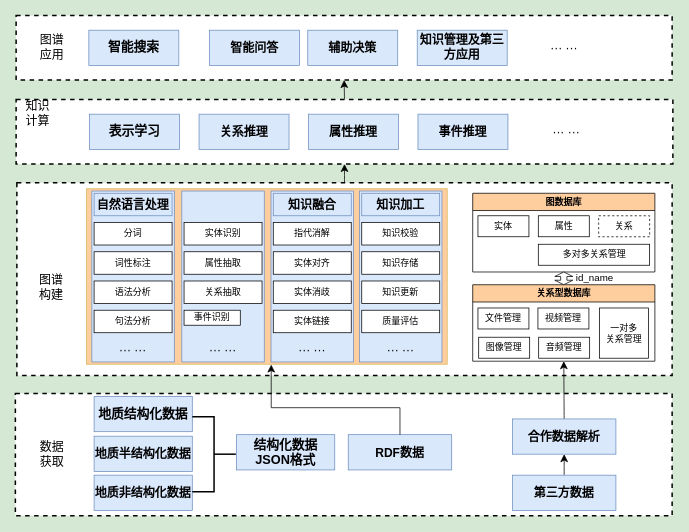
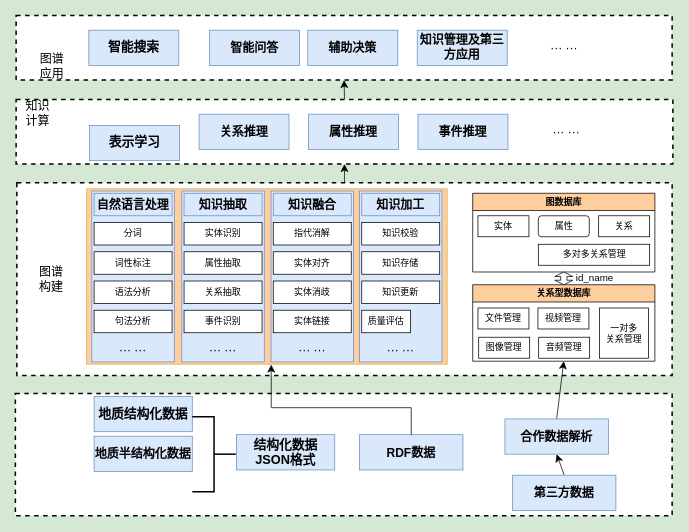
  <mxCell id="0" />
  <mxCell id="1" parent="0" />
  <mxCell id="2" style="edgeStyle=none;curved=1;rounded=0;orthogonalLoop=1;jettySize=auto;html=1;exitX=0.5;exitY=0;exitDx=0;exitDy=0;entryX=0.5;entryY=1;entryDx=0;entryDy=0;fontSize=12;startSize=8;endSize=8;" edge="1" parent="1" source="3" target="11"><mxGeometry relative="1" as="geometry" /></mxCell>
  <mxCell id="3" value="" style="rounded=0;whiteSpace=wrap;html=1;dashed=1;strokeWidth=2;" parent="1" vertex="1"><mxGeometry x="22" y="243" width="874" height="257" as="geometry" /></mxCell>
  <mxCell id="4" value="" style="rounded=0;whiteSpace=wrap;html=1;fillColor=#FFCE9F;strokeColor=#d6b656;" vertex="1" parent="1"><mxGeometry x="115" y="251" width="481" height="234" as="geometry" /></mxCell>
  <mxCell id="5" value="" style="rounded=0;whiteSpace=wrap;html=1;fillColor=#dae8fc;strokeColor=#6c8ebf;" vertex="1" parent="1"><mxGeometry x="479" y="254" width="110" height="228" as="geometry" /></mxCell>
  <mxCell id="6" value="" style="rounded=0;whiteSpace=wrap;html=1;fillColor=#dae8fc;strokeColor=#6c8ebf;" vertex="1" parent="1"><mxGeometry x="361" y="254" width="110" height="228" as="geometry" /></mxCell>
  <mxCell id="7" value="" style="rounded=0;whiteSpace=wrap;html=1;fillColor=#dae8fc;strokeColor=#6c8ebf;" vertex="1" parent="1"><mxGeometry x="242" y="254" width="110" height="228" as="geometry" /></mxCell>
  <mxCell id="8" value="" style="rounded=0;whiteSpace=wrap;html=1;fillColor=#dae8fc;strokeColor=#6c8ebf;" vertex="1" parent="1"><mxGeometry x="122" y="254" width="110" height="228" as="geometry" /></mxCell>
  <mxCell id="9" value="" style="rounded=0;whiteSpace=wrap;html=1;dashed=1;strokeWidth=2;" parent="1" vertex="1"><mxGeometry x="21" y="20" width="875" height="86" as="geometry" /></mxCell>
  <mxCell id="10" style="edgeStyle=none;curved=1;rounded=0;orthogonalLoop=1;jettySize=auto;html=1;exitX=0.5;exitY=0;exitDx=0;exitDy=0;entryX=0.5;entryY=1;entryDx=0;entryDy=0;fontSize=12;startSize=8;endSize=8;" edge="1" parent="1" source="11" target="9"><mxGeometry relative="1" as="geometry" /></mxCell>
  <mxCell id="11" value="" style="rounded=0;whiteSpace=wrap;html=1;dashed=1;strokeWidth=2;" parent="1" vertex="1"><mxGeometry x="21" y="132" width="876" height="86" as="geometry" /></mxCell>
  <mxCell id="12" value="" style="rounded=0;whiteSpace=wrap;html=1;dashed=1;strokeWidth=2;" parent="1" vertex="1"><mxGeometry x="20" y="524" width="876" height="163" as="geometry" /></mxCell>
- <mxCell id="13" value="图谱应用" style="text;html=1;align=center;verticalAlign=middle;whiteSpace=wrap;rounded=0;fontSize=16;" vertex="1" parent="1"><mxGeometry x="46" y="48" width="46" height="30" as="geometry" /></mxCell>
- <mxCell id="14" value="图谱构建" style="text;html=1;align=center;verticalAlign=middle;whiteSpace=wrap;rounded=0;fontSize=16;" vertex="1" parent="1"><mxGeometry x="45" y="367" width="46" height="30" as="geometry" /></mxCell>
+ <mxCell id="13" value="图谱应用" style="text;html=1;align=center;verticalAlign=middle;whiteSpace=wrap;rounded=0;fontSize=16;" vertex="1" parent="1"><mxGeometry x="46" y="73" width="46" height="30" as="geometry" /></mxCell>
+ <mxCell id="14" value="图谱构建" style="text;html=1;align=center;verticalAlign=middle;whiteSpace=wrap;rounded=0;fontSize=16;" vertex="1" parent="1"><mxGeometry x="45" y="357" width="46" height="30" as="geometry" /></mxCell>
  <mxCell id="15" value="知识计算" style="text;html=1;align=center;verticalAlign=middle;whiteSpace=wrap;rounded=0;fontSize=16;" vertex="1" parent="1"><mxGeometry x="27" y="135" width="46" height="30" as="geometry" /></mxCell>
- <mxCell id="16" value="数据获取" style="text;html=1;align=center;verticalAlign=middle;whiteSpace=wrap;rounded=0;fontSize=16;" vertex="1" parent="1"><mxGeometry x="46" y="590" width="46" height="30" as="geometry" /></mxCell>
  <mxCell id="17" value="&lt;font style=&quot;font-size: 17px;&quot;&gt;&lt;b&gt;智能搜索&lt;/b&gt;&lt;/font&gt;" style="rounded=0;whiteSpace=wrap;html=1;fillColor=#dae8fc;strokeColor=#6c8ebf;" vertex="1" parent="1"><mxGeometry x="118" y="39.5" width="120" height="47" as="geometry" /></mxCell>
  <mxCell id="18" value="&lt;font style=&quot;font-size: 16px;&quot;&gt;&lt;b&gt;智能问答&lt;/b&gt;&lt;/font&gt;" style="rounded=0;whiteSpace=wrap;html=1;fillColor=#dae8fc;strokeColor=#6c8ebf;" vertex="1" parent="1"><mxGeometry x="279" y="39.5" width="120" height="47" as="geometry" /></mxCell>
  <mxCell id="19" value="&lt;b&gt;&lt;font style=&quot;font-size: 16px;&quot;&gt;辅助决策&lt;/font&gt;&lt;/b&gt;" style="rounded=0;whiteSpace=wrap;html=1;fillColor=#dae8fc;strokeColor=#6c8ebf;" vertex="1" parent="1"><mxGeometry x="410" y="39.5" width="120" height="47" as="geometry" /></mxCell>
  <mxCell id="20" value="&lt;b&gt;&lt;font style=&quot;font-size: 16px;&quot;&gt;知识管理及第三方应用&lt;/font&gt;&lt;/b&gt;" style="rounded=0;whiteSpace=wrap;html=1;fillColor=#dae8fc;strokeColor=#6c8ebf;" vertex="1" parent="1"><mxGeometry x="556" y="39.5" width="120" height="47" as="geometry" /></mxCell>
  <mxCell id="21" value="··· ···" style="text;html=1;align=center;verticalAlign=middle;whiteSpace=wrap;rounded=0;fontSize=16;" vertex="1" parent="1"><mxGeometry x="725" y="160" width="60" height="30" as="geometry" /></mxCell>
- <mxCell id="22" value="&lt;font style=&quot;font-size: 17px;&quot;&gt;&lt;b&gt;表示学习&lt;/b&gt;&lt;/font&gt;" style="rounded=0;whiteSpace=wrap;html=1;fillColor=#dae8fc;strokeColor=#6c8ebf;" vertex="1" parent="1"><mxGeometry x="119" y="151.5" width="120" height="47" as="geometry" /></mxCell>
+ <mxCell id="22" value="&lt;font style=&quot;font-size: 17px;&quot;&gt;&lt;b&gt;表示学习&lt;/b&gt;&lt;/font&gt;" style="rounded=0;whiteSpace=wrap;html=1;fillColor=#dae8fc;strokeColor=#6c8ebf;" vertex="1" parent="1"><mxGeometry x="119" y="166.5" width="120" height="47" as="geometry" /></mxCell>
  <mxCell id="23" value="&lt;font style=&quot;font-size: 16px;&quot;&gt;&lt;b&gt;关系推理&lt;/b&gt;&lt;/font&gt;" style="rounded=0;whiteSpace=wrap;html=1;fillColor=#dae8fc;strokeColor=#6c8ebf;" vertex="1" parent="1"><mxGeometry x="265" y="151.5" width="120" height="47" as="geometry" /></mxCell>
  <mxCell id="24" value="&lt;b&gt;&lt;font style=&quot;font-size: 16px;&quot;&gt;属性推理&lt;/font&gt;&lt;/b&gt;" style="rounded=0;whiteSpace=wrap;html=1;fillColor=#dae8fc;strokeColor=#6c8ebf;" vertex="1" parent="1"><mxGeometry x="411" y="151.5" width="120" height="47" as="geometry" /></mxCell>
  <mxCell id="25" value="&lt;b&gt;&lt;font style=&quot;font-size: 16px;&quot;&gt;事件推理&lt;/font&gt;&lt;/b&gt;" style="rounded=0;whiteSpace=wrap;html=1;fillColor=#dae8fc;strokeColor=#6c8ebf;" vertex="1" parent="1"><mxGeometry x="557" y="151.5" width="120" height="47" as="geometry" /></mxCell>
  <mxCell id="26" value="语法分析" style="rounded=0;whiteSpace=wrap;html=1;" vertex="1" parent="1"><mxGeometry x="125" y="374" width="104" height="30" as="geometry" /></mxCell>
  <mxCell id="27" value="句法分析" style="rounded=0;whiteSpace=wrap;html=1;" vertex="1" parent="1"><mxGeometry x="125" y="413" width="104" height="30" as="geometry" /></mxCell>
  <mxCell id="28" value="词性标注" style="rounded=0;whiteSpace=wrap;html=1;" vertex="1" parent="1"><mxGeometry x="125" y="335" width="104" height="30" as="geometry" /></mxCell>
  <mxCell id="29" value="分词" style="rounded=0;whiteSpace=wrap;html=1;" vertex="1" parent="1"><mxGeometry x="125" y="296" width="104" height="30" as="geometry" /></mxCell>
  <mxCell id="30" value="··· ···" style="text;html=1;align=center;verticalAlign=middle;whiteSpace=wrap;rounded=0;fontSize=16;" vertex="1" parent="1"><mxGeometry x="147" y="451" width="60" height="30" as="geometry" /></mxCell>
  <mxCell id="31" value="&lt;font style=&quot;font-size: 16px;&quot;&gt;&lt;b&gt;自然语言处理&lt;/b&gt;&lt;/font&gt;" style="rounded=0;whiteSpace=wrap;html=1;fillColor=#dae8fc;strokeColor=#6c8ebf;" vertex="1" parent="1"><mxGeometry x="125" y="257" width="104" height="30" as="geometry" /></mxCell>
  <mxCell id="32" value="关系抽取" style="rounded=0;whiteSpace=wrap;html=1;" vertex="1" parent="1"><mxGeometry x="245" y="374" width="104" height="30" as="geometry" /></mxCell>
- <mxCell id="33" value="事件识别" style="rounded=0;whiteSpace=wrap;html=1;" vertex="1" parent="1"><mxGeometry x="245" y="413" width="75" height="20" as="geometry" /></mxCell>
+ <mxCell id="33" value="事件识别" style="rounded=0;whiteSpace=wrap;html=1;" vertex="1" parent="1"><mxGeometry x="245" y="413" width="104" height="30" as="geometry" /></mxCell>
  <mxCell id="34" value="属性抽取" style="rounded=0;whiteSpace=wrap;html=1;" vertex="1" parent="1"><mxGeometry x="245" y="335" width="104" height="30" as="geometry" /></mxCell>
  <mxCell id="35" value="实体识别" style="rounded=0;whiteSpace=wrap;html=1;" vertex="1" parent="1"><mxGeometry x="245" y="296" width="104" height="30" as="geometry" /></mxCell>
  <mxCell id="36" value="··· ···" style="text;html=1;align=center;verticalAlign=middle;whiteSpace=wrap;rounded=0;fontSize=16;" vertex="1" parent="1"><mxGeometry x="267" y="451" width="60" height="30" as="geometry" /></mxCell>
+ <mxCell id="37" value="&lt;font style=&quot;font-size: 16px;&quot;&gt;&lt;b&gt;知识抽取&lt;/b&gt;&lt;/font&gt;" style="rounded=0;whiteSpace=wrap;html=1;fillColor=#dae8fc;strokeColor=#6c8ebf;" vertex="1" parent="1"><mxGeometry x="245" y="257" width="104" height="30" as="geometry" /></mxCell>
  <mxCell id="38" value="实体消歧" style="rounded=0;whiteSpace=wrap;html=1;" vertex="1" parent="1"><mxGeometry x="364" y="374" width="104" height="30" as="geometry" /></mxCell>
  <mxCell id="39" value="实体链接" style="rounded=0;whiteSpace=wrap;html=1;" vertex="1" parent="1"><mxGeometry x="364" y="413" width="104" height="30" as="geometry" /></mxCell>
  <mxCell id="40" value="实体对齐" style="rounded=0;whiteSpace=wrap;html=1;" vertex="1" parent="1"><mxGeometry x="364" y="335" width="104" height="30" as="geometry" /></mxCell>
  <mxCell id="41" value="指代消解" style="rounded=0;whiteSpace=wrap;html=1;" vertex="1" parent="1"><mxGeometry x="364" y="296" width="104" height="30" as="geometry" /></mxCell>
  <mxCell id="42" value="··· ···" style="text;html=1;align=center;verticalAlign=middle;whiteSpace=wrap;rounded=0;fontSize=16;" vertex="1" parent="1"><mxGeometry x="386" y="451" width="60" height="30" as="geometry" /></mxCell>
  <mxCell id="43" value="&lt;font style=&quot;font-size: 16px;&quot;&gt;&lt;b&gt;知识融合&lt;/b&gt;&lt;/font&gt;" style="rounded=0;whiteSpace=wrap;html=1;fillColor=#dae8fc;strokeColor=#6c8ebf;" vertex="1" parent="1"><mxGeometry x="364" y="257" width="104" height="30" as="geometry" /></mxCell>
  <mxCell id="44" value="知识更新" style="rounded=0;whiteSpace=wrap;html=1;" vertex="1" parent="1"><mxGeometry x="482" y="374" width="104" height="30" as="geometry" /></mxCell>
- <mxCell id="45" value="质量评估" style="rounded=0;whiteSpace=wrap;html=1;" vertex="1" parent="1"><mxGeometry x="482" y="413" width="104" height="30" as="geometry" /></mxCell>
+ <mxCell id="45" value="质量评估" style="rounded=0;whiteSpace=wrap;html=1;" vertex="1" parent="1"><mxGeometry x="482" y="413" width="65" height="30" as="geometry" /></mxCell>
  <mxCell id="46" value="知识存储" style="rounded=0;whiteSpace=wrap;html=1;" vertex="1" parent="1"><mxGeometry x="482" y="335" width="104" height="30" as="geometry" /></mxCell>
  <mxCell id="47" value="知识校验" style="rounded=0;whiteSpace=wrap;html=1;" vertex="1" parent="1"><mxGeometry x="482" y="296" width="104" height="30" as="geometry" /></mxCell>
  <mxCell id="48" value="··· ···" style="text;html=1;align=center;verticalAlign=middle;whiteSpace=wrap;rounded=0;fontSize=16;" vertex="1" parent="1"><mxGeometry x="504" y="451" width="60" height="30" as="geometry" /></mxCell>
  <mxCell id="49" value="&lt;font style=&quot;font-size: 16px;&quot;&gt;&lt;b&gt;知识加工&lt;/b&gt;&lt;/font&gt;" style="rounded=0;whiteSpace=wrap;html=1;fillColor=#dae8fc;strokeColor=#6c8ebf;" vertex="1" parent="1"><mxGeometry x="482" y="257" width="104" height="30" as="geometry" /></mxCell>
  <mxCell id="50" value="图数据库" style="swimlane;whiteSpace=wrap;html=1;fillColor=#FFCE9F;" vertex="1" parent="1"><mxGeometry x="630" y="257" width="243" height="105" as="geometry" /></mxCell>
  <mxCell id="51" value="实体" style="rounded=0;whiteSpace=wrap;html=1;" vertex="1" parent="50"><mxGeometry x="7" y="30" width="68" height="28" as="geometry" /></mxCell>
- <mxCell id="52" value="属性" style="rounded=0;whiteSpace=wrap;html=1;" vertex="1" parent="50"><mxGeometry x="87.5" y="30" width="68" height="28" as="geometry" /></mxCell>
- <mxCell id="53" value="关系" style="rounded=0;whiteSpace=wrap;html=1;dashed=1;" vertex="1" parent="50"><mxGeometry x="168" y="30" width="68" height="28" as="geometry" /></mxCell>
+ <mxCell id="52" value="属性" style="whiteSpace=wrap;html=1;rounded=1;" vertex="1" parent="50"><mxGeometry x="87.5" y="30" width="68" height="28" as="geometry" /></mxCell>
+ <mxCell id="53" value="关系" style="rounded=0;whiteSpace=wrap;html=1;" vertex="1" parent="50"><mxGeometry x="168" y="30" width="68" height="28" as="geometry" /></mxCell>
  <mxCell id="54" value="多对多关系管理" style="rounded=0;whiteSpace=wrap;html=1;" vertex="1" parent="50"><mxGeometry x="87.5" y="68" width="148.5" height="28" as="geometry" /></mxCell>
  <mxCell id="55" value="关系型数据库" style="swimlane;whiteSpace=wrap;html=1;fillColor=#FFCE9F;" vertex="1" parent="1"><mxGeometry x="630" y="379" width="243" height="102" as="geometry" /></mxCell>
  <mxCell id="56" value="文件管理" style="rounded=0;whiteSpace=wrap;html=1;" vertex="1" parent="1"><mxGeometry x="637" y="410" width="68" height="28" as="geometry" /></mxCell>
  <mxCell id="57" value="图像管理" style="rounded=0;whiteSpace=wrap;html=1;" vertex="1" parent="1"><mxGeometry x="638" y="449" width="68" height="28" as="geometry" /></mxCell>
  <mxCell id="58" value="视频管理" style="rounded=0;whiteSpace=wrap;html=1;" vertex="1" parent="1"><mxGeometry x="717" y="410" width="68" height="28" as="geometry" /></mxCell>
  <mxCell id="59" value="音频管理" style="rounded=0;whiteSpace=wrap;html=1;" vertex="1" parent="1"><mxGeometry x="718" y="449" width="68" height="28" as="geometry" /></mxCell>
  <mxCell id="60" value="一对多&lt;div&gt;关系管理&lt;/div&gt;" style="rounded=0;whiteSpace=wrap;html=1;" vertex="1" parent="1"><mxGeometry x="799" y="410" width="65.5" height="67" as="geometry" /></mxCell>
  <mxCell id="61" value="··· ···" style="text;html=1;align=center;verticalAlign=middle;whiteSpace=wrap;rounded=0;fontSize=16;" vertex="1" parent="1"><mxGeometry x="722" y="48" width="60" height="30" as="geometry" /></mxCell>
  <mxCell id="62" value="&lt;span style=&quot;font-size: 17px;&quot;&gt;&lt;b&gt;地质结构化数据&lt;/b&gt;&lt;/span&gt;" style="rounded=0;whiteSpace=wrap;html=1;fillColor=#dae8fc;strokeColor=#6c8ebf;" vertex="1" parent="1"><mxGeometry x="125" y="528" width="131" height="47" as="geometry" /></mxCell>
  <mxCell id="63" value="&lt;font style=&quot;font-size: 16px;&quot;&gt;&lt;b&gt;地质半结构化数据&lt;/b&gt;&lt;/font&gt;" style="rounded=0;whiteSpace=wrap;html=1;fillColor=#dae8fc;strokeColor=#6c8ebf;" vertex="1" parent="1"><mxGeometry x="125" y="581" width="131" height="47" as="geometry" /></mxCell>
- <mxCell id="64" value="&lt;b&gt;&lt;font style=&quot;font-size: 16px;&quot;&gt;地质非结构化数据&lt;/font&gt;&lt;/b&gt;" style="rounded=0;whiteSpace=wrap;html=1;fillColor=#dae8fc;strokeColor=#6c8ebf;" vertex="1" parent="1"><mxGeometry x="125" y="633" width="131" height="47" as="geometry" /></mxCell>
  <mxCell id="65" value="&lt;span style=&quot;font-size: 17px;&quot;&gt;&lt;b&gt;结构化数据JSON格式&lt;/b&gt;&lt;/span&gt;" style="rounded=0;whiteSpace=wrap;html=1;fillColor=#dae8fc;strokeColor=#6c8ebf;" vertex="1" parent="1"><mxGeometry x="315" y="579" width="131" height="47" as="geometry" /></mxCell>
- <mxCell id="66" value="&lt;span style=&quot;font-size: 16px;&quot;&gt;&lt;b&gt;RDF数据&lt;/b&gt;&lt;/span&gt;" style="rounded=0;whiteSpace=wrap;html=1;fillColor=#dae8fc;strokeColor=#6c8ebf;" vertex="1" parent="1"><mxGeometry x="464" y="579" width="138" height="47" as="geometry" /></mxCell>
+ <mxCell id="66" value="&lt;span style=&quot;font-size: 16px;&quot;&gt;&lt;b&gt;RDF数据&lt;/b&gt;&lt;/span&gt;" style="rounded=0;whiteSpace=wrap;html=1;fillColor=#dae8fc;strokeColor=#6c8ebf;" vertex="1" parent="1"><mxGeometry x="479" y="579" width="138" height="47" as="geometry" /></mxCell>
  <mxCell id="67" value="" style="strokeWidth=2;html=1;shape=mxgraph.flowchart.annotation_2;align=left;labelPosition=right;pointerEvents=1;rotation=-180;" vertex="1" parent="1"><mxGeometry x="256" y="555" width="58" height="100" as="geometry" /></mxCell>
  <mxCell id="68" style="edgeStyle=none;curved=1;rounded=0;orthogonalLoop=1;jettySize=auto;html=1;exitX=0.5;exitY=0;exitDx=0;exitDy=0;entryX=0.5;entryY=1;entryDx=0;entryDy=0;fontSize=12;startSize=8;endSize=8;" edge="1" parent="1" source="69" target="71"><mxGeometry relative="1" as="geometry" /></mxCell>
  <mxCell id="69" value="&lt;span style=&quot;font-size: 16px;&quot;&gt;&lt;b&gt;第三方数据&lt;/b&gt;&lt;/span&gt;" style="rounded=0;whiteSpace=wrap;html=1;fillColor=#dae8fc;strokeColor=#6c8ebf;" vertex="1" parent="1"><mxGeometry x="683" y="633" width="138" height="47" as="geometry" /></mxCell>
  <mxCell id="70" style="edgeStyle=none;curved=1;rounded=0;orthogonalLoop=1;jettySize=auto;html=1;exitX=0.5;exitY=0;exitDx=0;exitDy=0;entryX=0.5;entryY=1;entryDx=0;entryDy=0;fontSize=12;startSize=8;endSize=8;" edge="1" parent="1" source="71" target="55"><mxGeometry relative="1" as="geometry" /></mxCell>
- <mxCell id="71" value="&lt;span style=&quot;font-size: 16px;&quot;&gt;&lt;b&gt;合作数据解析&lt;/b&gt;&lt;/span&gt;" style="rounded=0;whiteSpace=wrap;html=1;fillColor=#dae8fc;strokeColor=#6c8ebf;" vertex="1" parent="1"><mxGeometry x="683" y="558" width="138" height="47" as="geometry" /></mxCell>
+ <mxCell id="71" value="&lt;span style=&quot;font-size: 16px;&quot;&gt;&lt;b&gt;合作数据解析&lt;/b&gt;&lt;/span&gt;" style="rounded=0;whiteSpace=wrap;html=1;fillColor=#dae8fc;strokeColor=#6c8ebf;" vertex="1" parent="1"><mxGeometry x="673" y="558" width="138" height="47" as="geometry" /></mxCell>
  <mxCell id="72" style="edgeStyle=elbowEdgeStyle;rounded=0;orthogonalLoop=1;jettySize=auto;html=1;exitX=0.5;exitY=0;exitDx=0;exitDy=0;entryX=0.512;entryY=1.002;entryDx=0;entryDy=0;entryPerimeter=0;fontSize=12;startSize=8;endSize=8;elbow=vertical;" edge="1" parent="1" source="66" target="4"><mxGeometry relative="1" as="geometry"><Array as="points"><mxPoint x="459" y="543" /></Array></mxGeometry></mxCell>
  <mxCell id="73" value="" style="shape=doubleArrow;direction=south;whiteSpace=wrap;html=1;arrowWidth=0.347;arrowSize=0.353;" vertex="1" parent="1"><mxGeometry x="739.5" y="362" width="24" height="17" as="geometry" /></mxCell>
  <mxCell id="74" value="&lt;font style=&quot;font-size: 13px;&quot;&gt;id_name&lt;/font&gt;" style="text;html=1;align=center;verticalAlign=middle;whiteSpace=wrap;rounded=0;fontSize=16;" vertex="1" parent="1"><mxGeometry x="763" y="353.5" width="60" height="30" as="geometry" /></mxCell>
